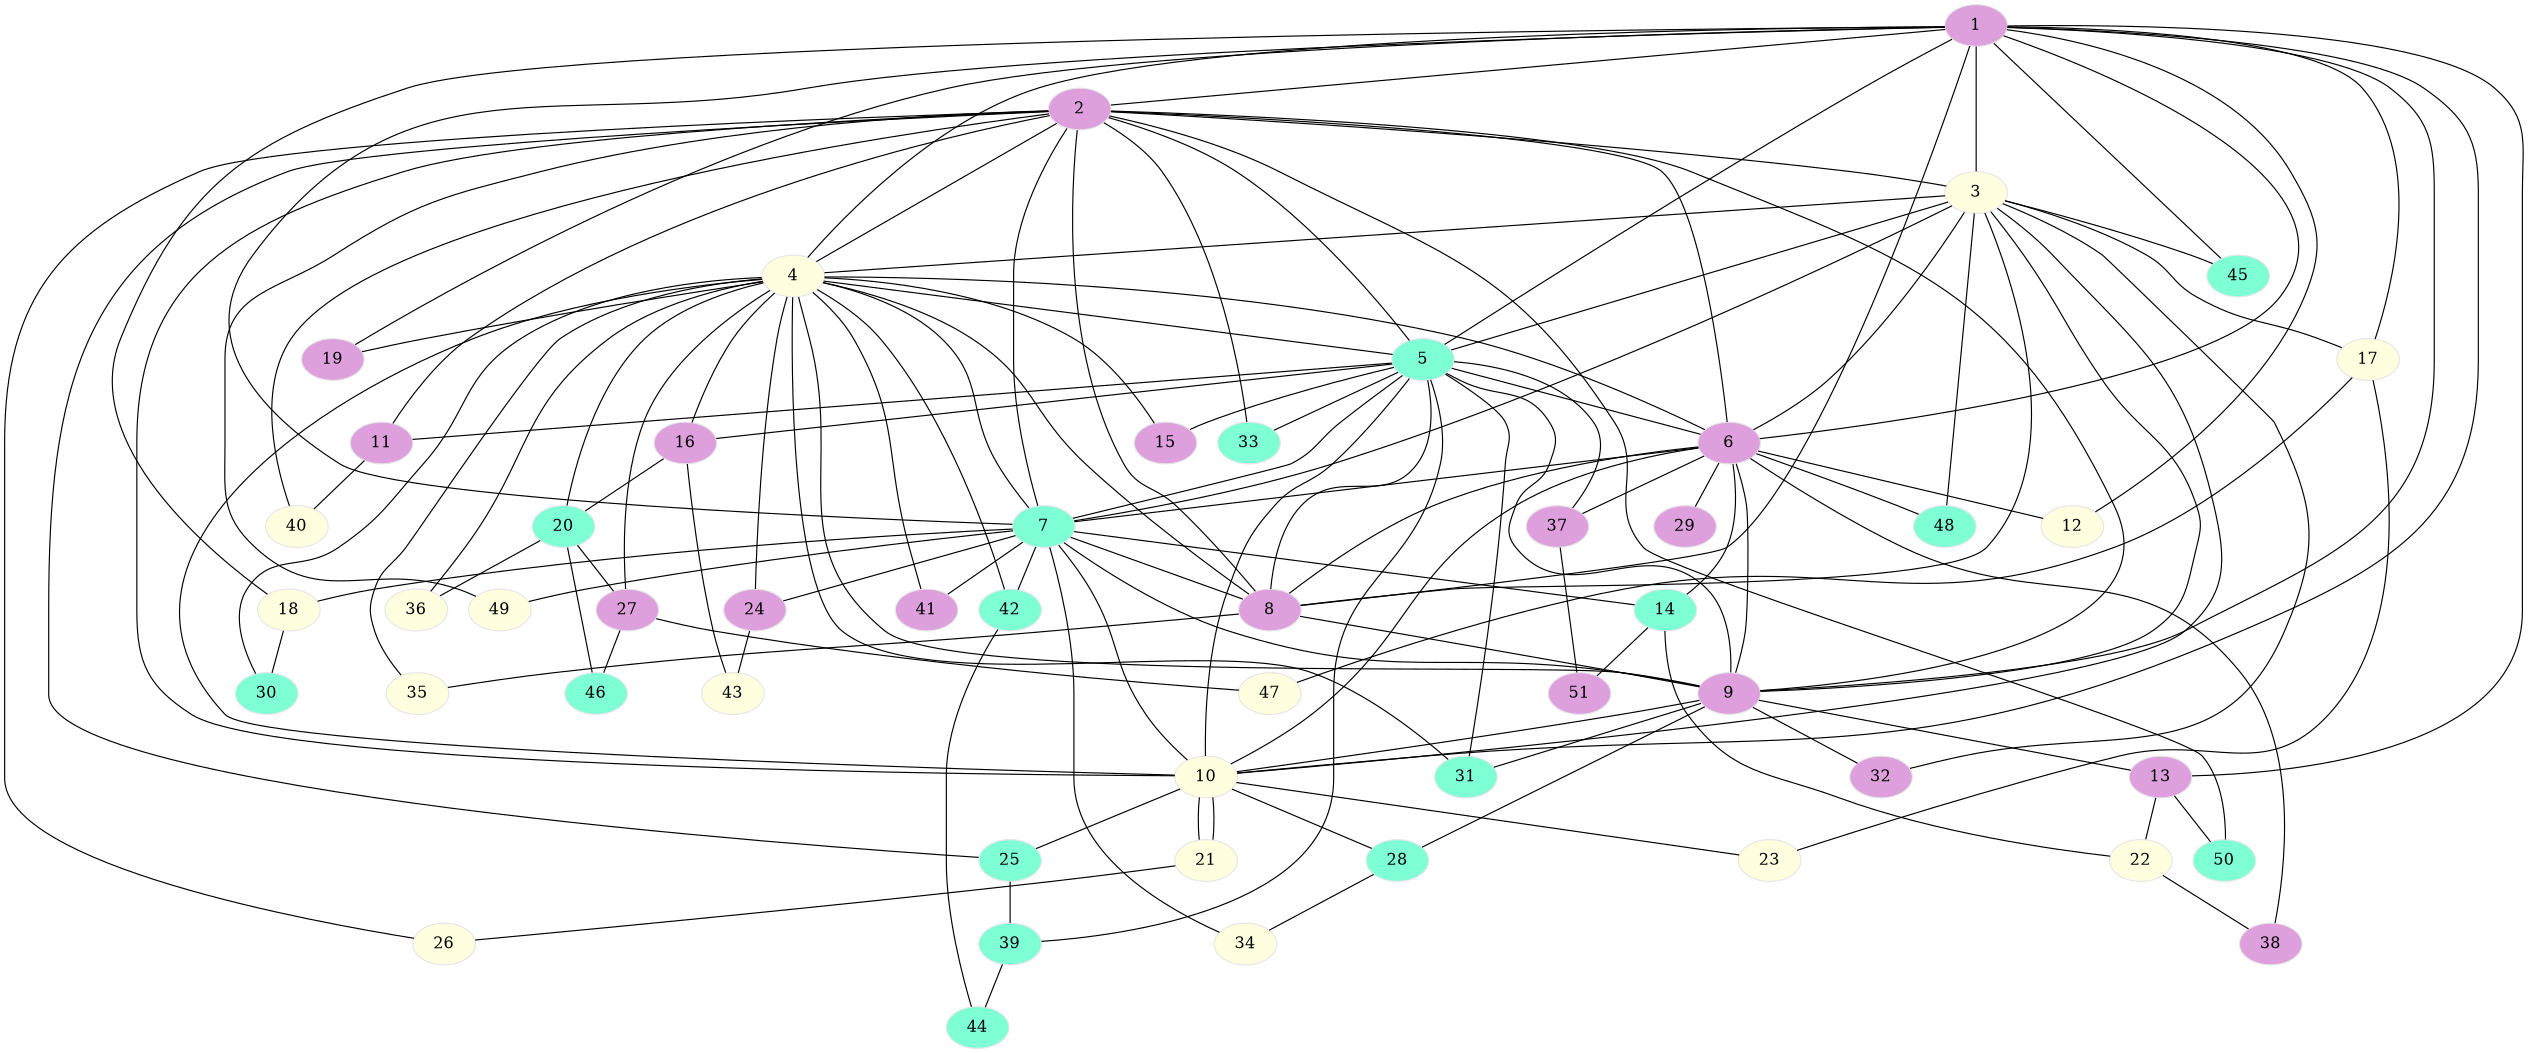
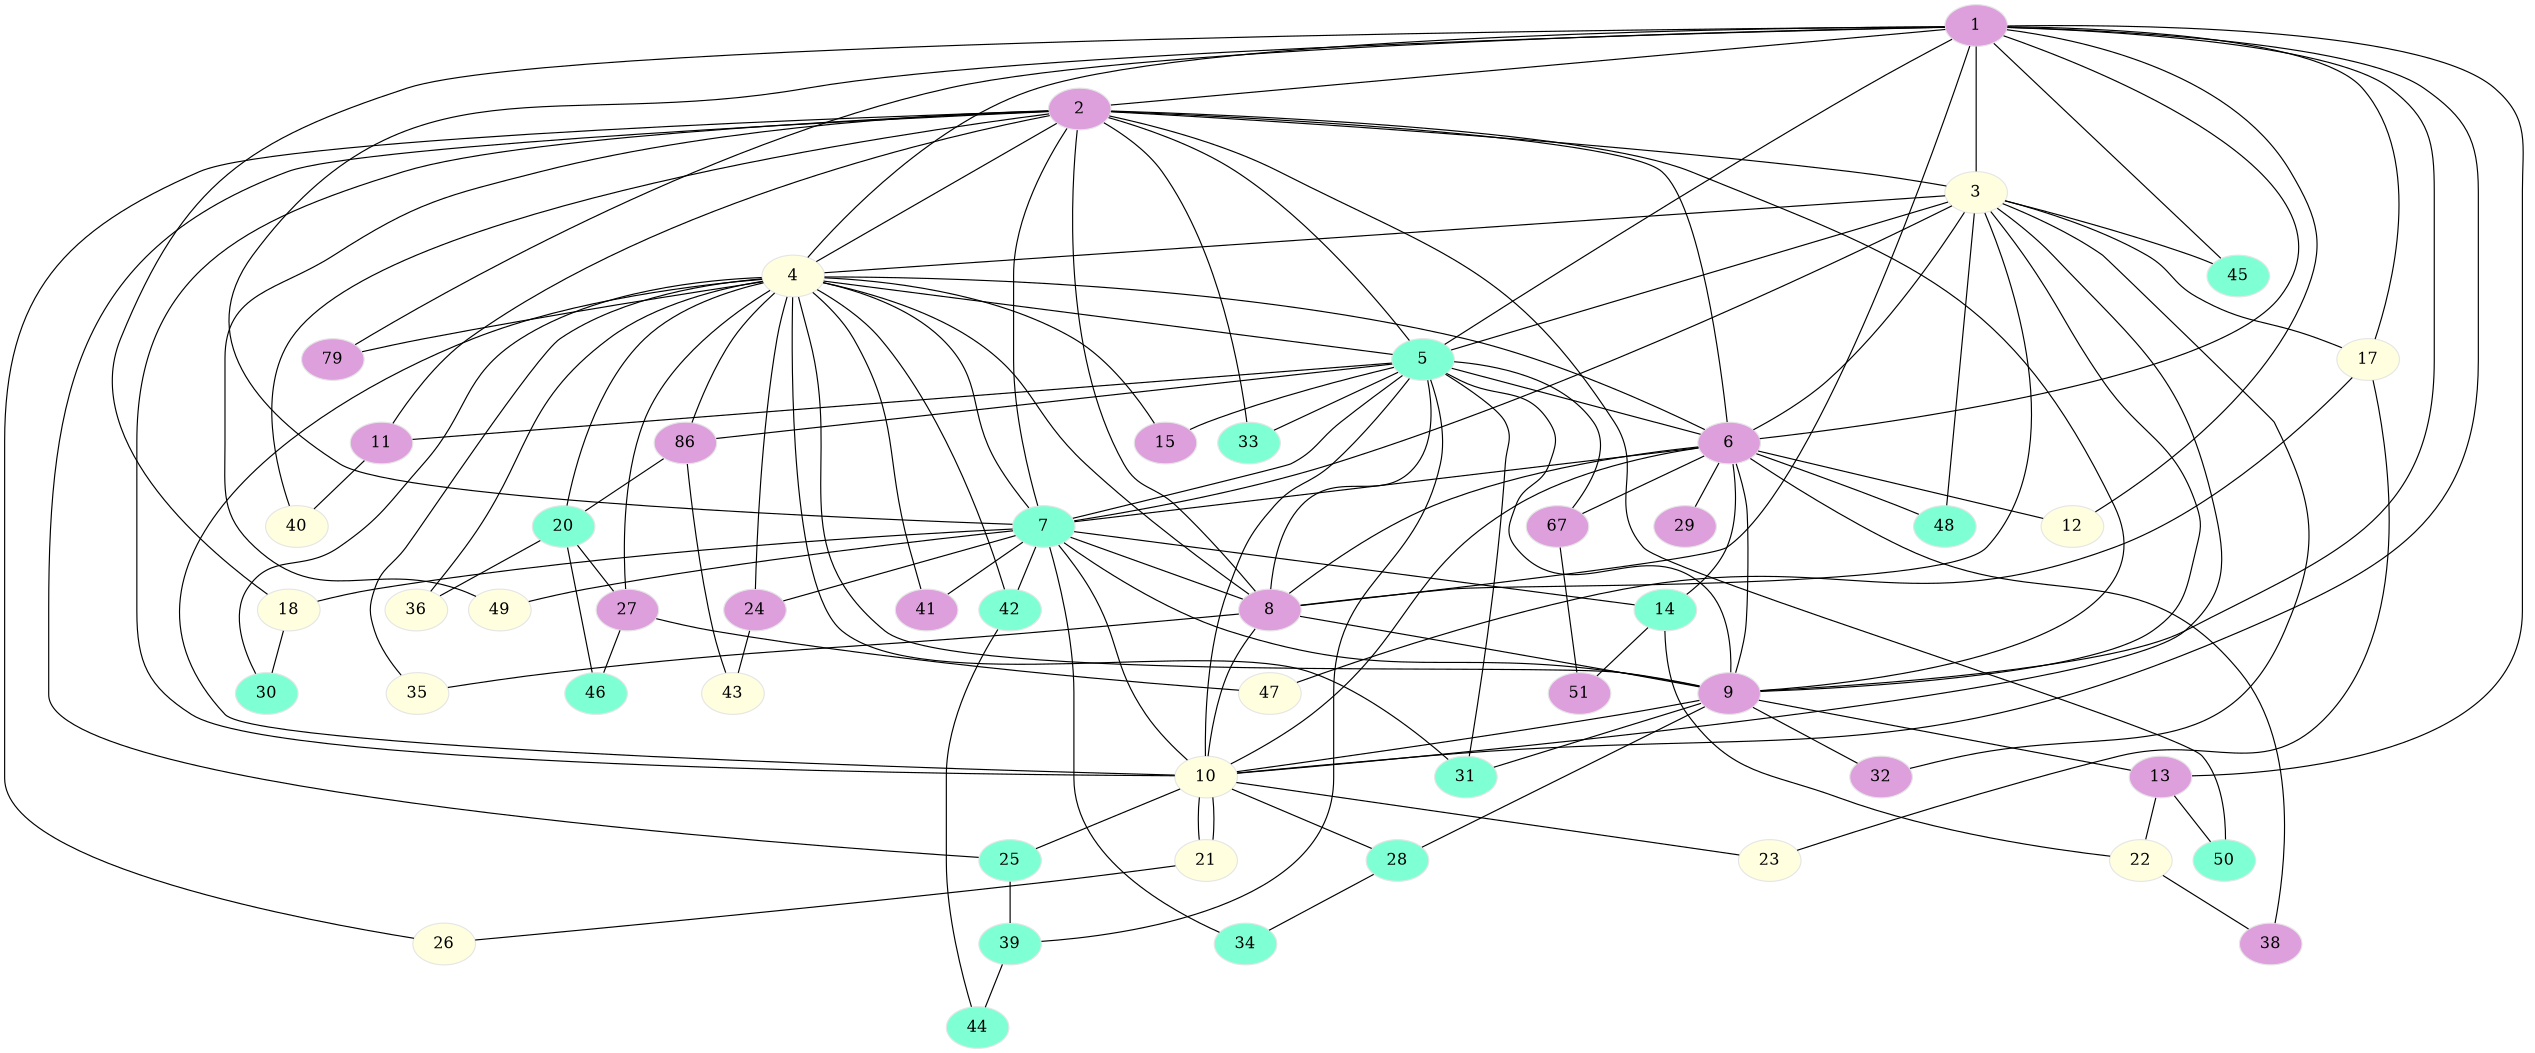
  graph {
    node [color=gray90 fillcolor=plum style=filled]
    1
    2
    3 [fillcolor=lightyellow]
    4 [fillcolor=lightyellow]
    5 [fillcolor=aquamarine]
    6
    7 [fillcolor=aquamarine]
    8
    9
    10 [fillcolor=lightyellow]
    12 [fillcolor=lightyellow]
    13
    17 [fillcolor=lightyellow]
    18 [fillcolor=lightyellow]
-   19
+   19 [label=79]
    45 [fillcolor=aquamarine]
    11
    25 [fillcolor=aquamarine]
    26 [fillcolor=lightyellow]
    33 [fillcolor=aquamarine]
    40 [fillcolor=lightyellow]
    49 [fillcolor=lightyellow]
    50 [fillcolor=aquamarine]
    32
    48 [fillcolor=aquamarine]
    15
-   16
+   16 [label=86]
    20 [fillcolor=aquamarine]
    24
    27
    30 [fillcolor=aquamarine]
    35 [fillcolor=lightyellow]
    36 [fillcolor=lightyellow]
    41
    42 [fillcolor=aquamarine]
    31 [fillcolor=aquamarine]
-   37
+   37 [label=67]
    39 [fillcolor=aquamarine]
    29
    14 [fillcolor=aquamarine]
    38
-   34 [fillcolor=lightyellow]
+   34 [fillcolor=aquamarine]
    28 [fillcolor=aquamarine]
    21 [fillcolor=lightyellow]
    23 [fillcolor=lightyellow]
    22 [fillcolor=lightyellow]
    47 [fillcolor=lightyellow]
    43 [fillcolor=lightyellow]
    46 [fillcolor=aquamarine]
    44 [fillcolor=aquamarine]
    51
    1 -- 2
    1 -- 3
    1 -- 4
    1 -- 5
    1 -- 6
    1 -- 7
    1 -- 8
    1 -- 9
    1 -- 10
    1 -- 12
    1 -- 13
    1 -- 17
    1 -- 18
    1 -- 19
    1 -- 45
    2 -- 3
    2 -- 4
    2 -- 5
    2 -- 6
    2 -- 7
    2 -- 8
    2 -- 9
    2 -- 10
    2 -- 11
    2 -- 25
    2 -- 26
    2 -- 33
    2 -- 40
    2 -- 49
    2 -- 50
    3 -- 4
    3 -- 5
    3 -- 6
    3 -- 7
    3 -- 8
    3 -- 9
    3 -- 10
    3 -- 17
    3 -- 45
    3 -- 32
    3 -- 48
    4 -- 5
    4 -- 6
    4 -- 7
    4 -- 8
    4 -- 9
    4 -- 10
    4 -- 19
    4 -- 15
    4 -- 16
    4 -- 20
    4 -- 24
    4 -- 27
    4 -- 30
    4 -- 35
    4 -- 36
    4 -- 41
    4 -- 42
    4 -- 31
    5 -- 6
    5 -- 7
    5 -- 8
    5 -- 9
    5 -- 10
    5 -- 11
    5 -- 33
    5 -- 15
    5 -- 16
    5 -- 31
    5 -- 37
    5 -- 39
    6 -- 7
    6 -- 8
    6 -- 9
    6 -- 10
    6 -- 12
    6 -- 48
    6 -- 37
    6 -- 29
    6 -- 14
    6 -- 38
    7 -- 8
    7 -- 9
    7 -- 10
    7 -- 18
    7 -- 49
    7 -- 24
    7 -- 41
    7 -- 42
    7 -- 14
    7 -- 34
    8 -- 9
+   8 -- 10
    8 -- 35
    9 -- 10
    9 -- 13
    9 -- 32
    9 -- 31
    9 -- 28
    10 -- 25
    10 -- 28
    10 -- 21
    10 -- 21
    10 -- 23
    13 -- 50
    13 -- 22
    17 -- 23
    17 -- 47
    18 -- 30
    11 -- 40
    25 -- 39
    16 -- 20
    16 -- 43
    20 -- 27
    20 -- 36
    20 -- 46
    24 -- 43
    27 -- 47
    27 -- 46
    42 -- 44
    37 -- 51
    39 -- 44
    14 -- 22
    14 -- 51
    28 -- 34
    21 -- 26
    22 -- 38
  }
